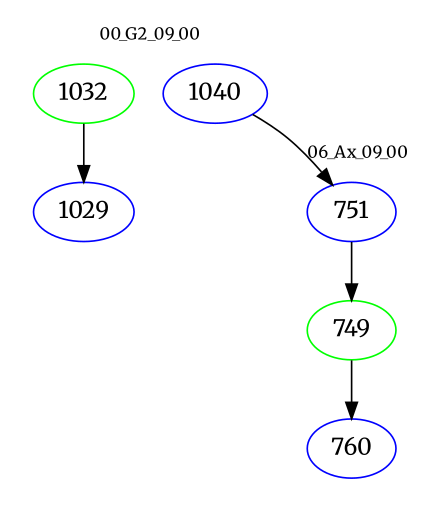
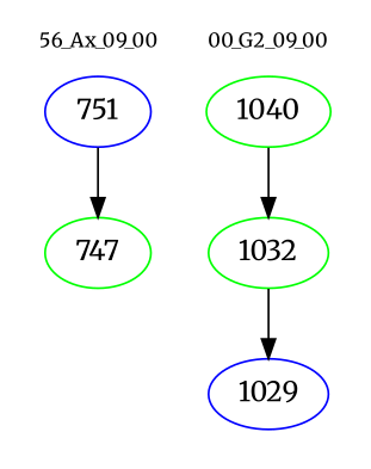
  digraph {
    fontname=Merriweather
    node [color=blue fontname=Merriweather]
    edge [color=black fontname=Merriweather]
    n1 [label=751]
-   n2 [color=green label=749]
-   n3 [label=760]
-   n4 [label=1040]
+   n2 [color=green label=747]
+   n4 [color=green label=1040]
    n5 [color=green label=1032]
    n6 [label=1029]
    subgraph cluster_1 {
      color=white
      fontsize=10
-     label="06_Ax_09_00"
+     label="56_Ax_09_00"
      n1
      n2
-     n3
    }
    subgraph cluster_2 {
      color=white
      fontsize=10
      label="00_G2_09_00"
      n4
      n5
      n6
    }
    n1 -> n2
-   n2 -> n3
-   n4 -> n1
+   n4 -> n5
    n5 -> n6
  }
